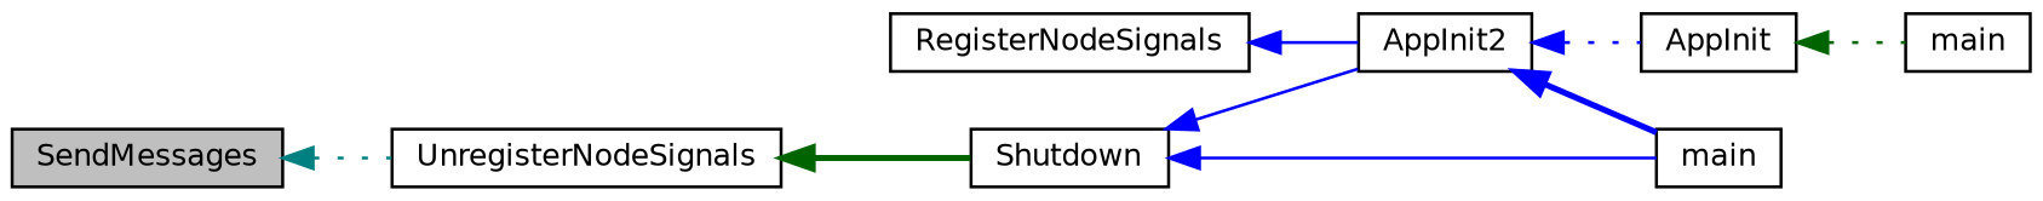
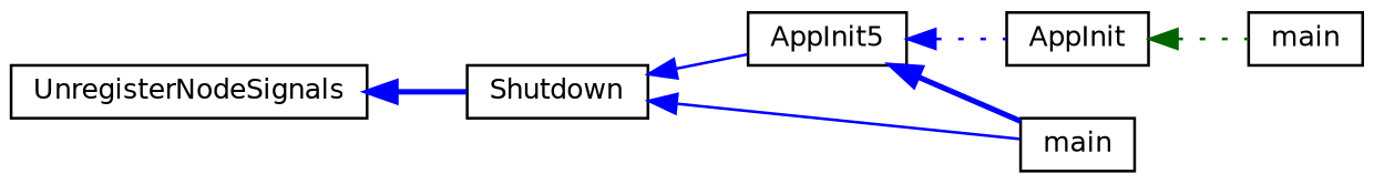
  digraph {
    rankdir=LR
    node [color=black fillcolor=white fontname=Helvetica fontsize=10 shape=record style=filled]
    edge [color=blue dir=back fontname=Helvetica fontsize=10 labelfontname=Helvetica labelfontsize=10 style=dotted]
-   n1 [fillcolor=grey75 fontcolor=black height=0.2 label=SendMessages width=0.4]
    n2 [height=0.2 label=UnregisterNodeSignals width=0.4]
-   n3 [height=0.2 label=RegisterNodeSignals width=0.4]
-   n4 [height=0.2 label=AppInit2 width=0.4]
+   n4 [height=0.2 label=AppInit5 width=0.4]
    n5 [height=0.2 label=Shutdown width=0.4]
    n6 [height=0.2 label=AppInit width=0.4]
    n7 [height=0.2 label=main width=0.4]
    n8 [height=0.2 label=main width=0.4]
-   n1 -> n2 [color=teal]
-   n2 -> n5 [color=darkgreen style=bold]
-   n3 -> n4 [style=solid]
+   n2 -> n5 [style=bold]
    n4 -> n6
    n4 -> n7 [style=bold]
    n5 -> n4 [style=solid]
    n5 -> n7 [style=solid]
    n6 -> n8 [color=darkgreen]
  }
